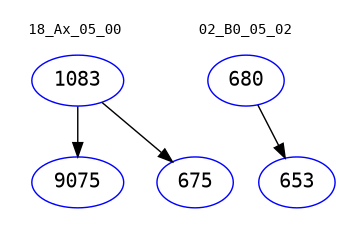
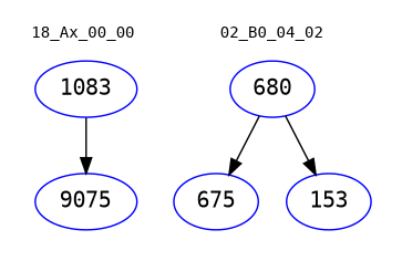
  digraph {
    fontname="DejaVu Sans Mono"
    node [color=blue fontname="DejaVu Sans Mono"]
    edge [color=black fontname="DejaVu Sans Mono"]
    n1 [label=1083]
    n2 [label=9075]
    n3 [label=680]
-   n4 [label=653]
+   n4 [label=153]
    n5 [label=675]
    subgraph cluster_1 {
      color=white
      fontsize=10
-     label="18_Ax_05_00"
+     label="18_Ax_00_00"
      n1
      n2
    }
    subgraph cluster_2 {
      color=white
      fontsize=10
-     label="02_B0_05_02"
+     label="02_B0_04_02"
      n3
      n4
      n5
    }
    n1 -> n2
    n3 -> n4
-   n1 -> n5
+   n3 -> n5
  }
